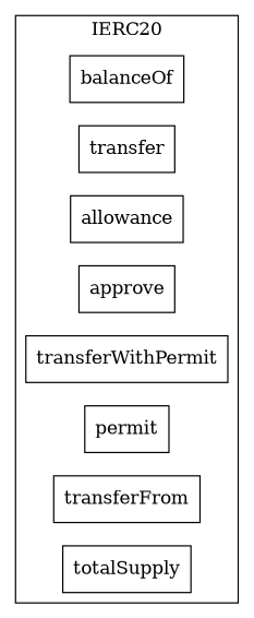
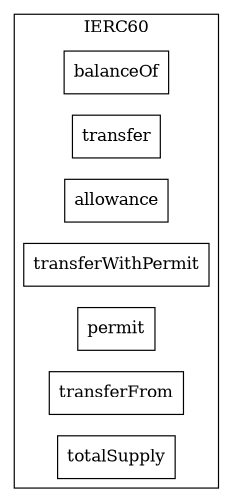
  strict digraph {
    rankdir=LR
    node [shape=box]
    n1 [label=balanceOf]
    n2 [label=transfer]
    n3 [label=allowance]
-   n4 [label=approve]
    n5 [label=transferWithPermit]
    n6 [label=permit]
    n7 [label=transferFrom]
    n8 [label=totalSupply]
    subgraph cluster_1 {
-     label=IERC20
+     label=IERC60
      n1
      n2
      n3
-     n4
      n5
      n6
      n7
      n8
    }
    subgraph cluster_2 {
      label="[Solidity]"
    }
  }
